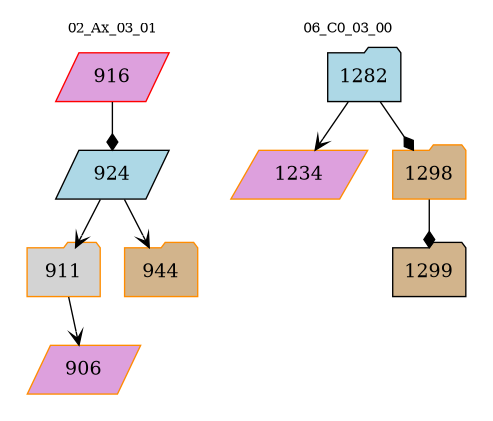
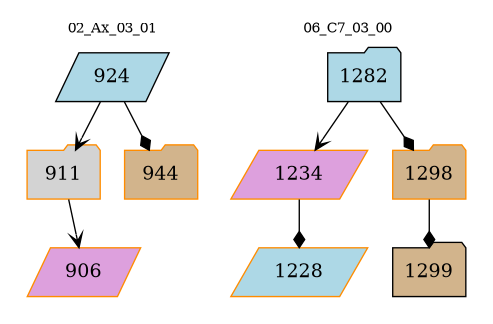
  digraph {
    node [color=darkorange fillcolor=plum shape=parallelogram style=filled]
    edge [arrowhead=diamond color=black]
-   n1 [color=red label=916]
    n2 [fillcolor=lightgrey label=911 shape=folder]
    n3 [color=black fillcolor=lightblue label=924]
    n4 [label=906]
    n5 [fillcolor=tan label=944 shape=folder]
    n6 [color=black fillcolor=lightblue label=1282 shape=folder]
    n7 [label=1234]
    n8 [fillcolor=tan label=1298 shape=folder]
+   n9 [fillcolor=lightblue label=1228]
    n10 [color=black fillcolor=tan label=1299 shape=folder]
    subgraph cluster_1 {
      color=white
      fontsize=10
      label="02_Ax_03_01"
-     n1
      n2
      n3
      n4
      n5
    }
    subgraph cluster_2 {
      color=white
      fontsize=10
-     label="06_C0_03_00"
+     label="06_C7_03_00"
      n6
      n7
      n8
+     n9
      n10
    }
-   n1 -> n3
    n2 -> n4 [arrowhead=vee]
    n3 -> n2 [arrowhead=vee]
-   n3 -> n5 [arrowhead=vee]
+   n3 -> n5
    n6 -> n7 [arrowhead=vee]
    n6 -> n8
+   n7 -> n9
    n8 -> n10
  }
